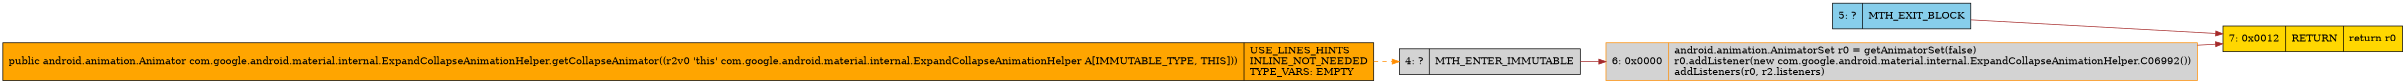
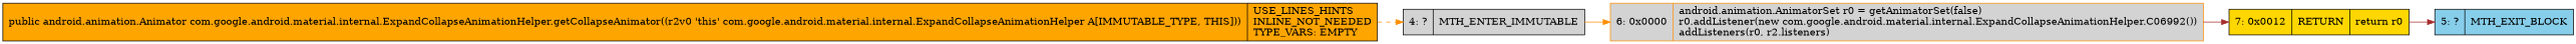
  digraph {
    rankdir=LR
    node [color=black fillcolor=lightgrey shape=record style=filled]
    edge [color=darkorange style=solid]
    n1 [label="{4\:\ ?|MTH_ENTER_IMMUTABLE\l}"]
    n2 [color=darkorange label="{6\:\ 0x0000|android.animation.AnimatorSet r0 = getAnimatorSet(false)\lr0.addListener(new com.google.android.material.internal.ExpandCollapseAnimationHelper.C06992())\laddListeners(r0, r2.listeners)\l}"]
    n3 [fillcolor=gold label="{7\:\ 0x0012|RETURN\l|return r0\l}"]
    n4 [fillcolor=skyblue label="{5\:\ ?|MTH_EXIT_BLOCK\l}"]
    n5 [fillcolor=orange label="{public android.animation.Animator com.google.android.material.internal.ExpandCollapseAnimationHelper.getCollapseAnimator((r2v0 'this' com.google.android.material.internal.ExpandCollapseAnimationHelper A[IMMUTABLE_TYPE, THIS]))  | USE_LINES_HINTS\lINLINE_NOT_NEEDED\lTYPE_VARS: EMPTY\l}"]
-   n1 -> n2 [color=brown]
+   n1 -> n2
    n2 -> n3 [color=brown]
-   n4 -> n3 [color=brown]
+   n3 -> n4 [color=brown]
    n5 -> n1 [style=dashed]
  }
